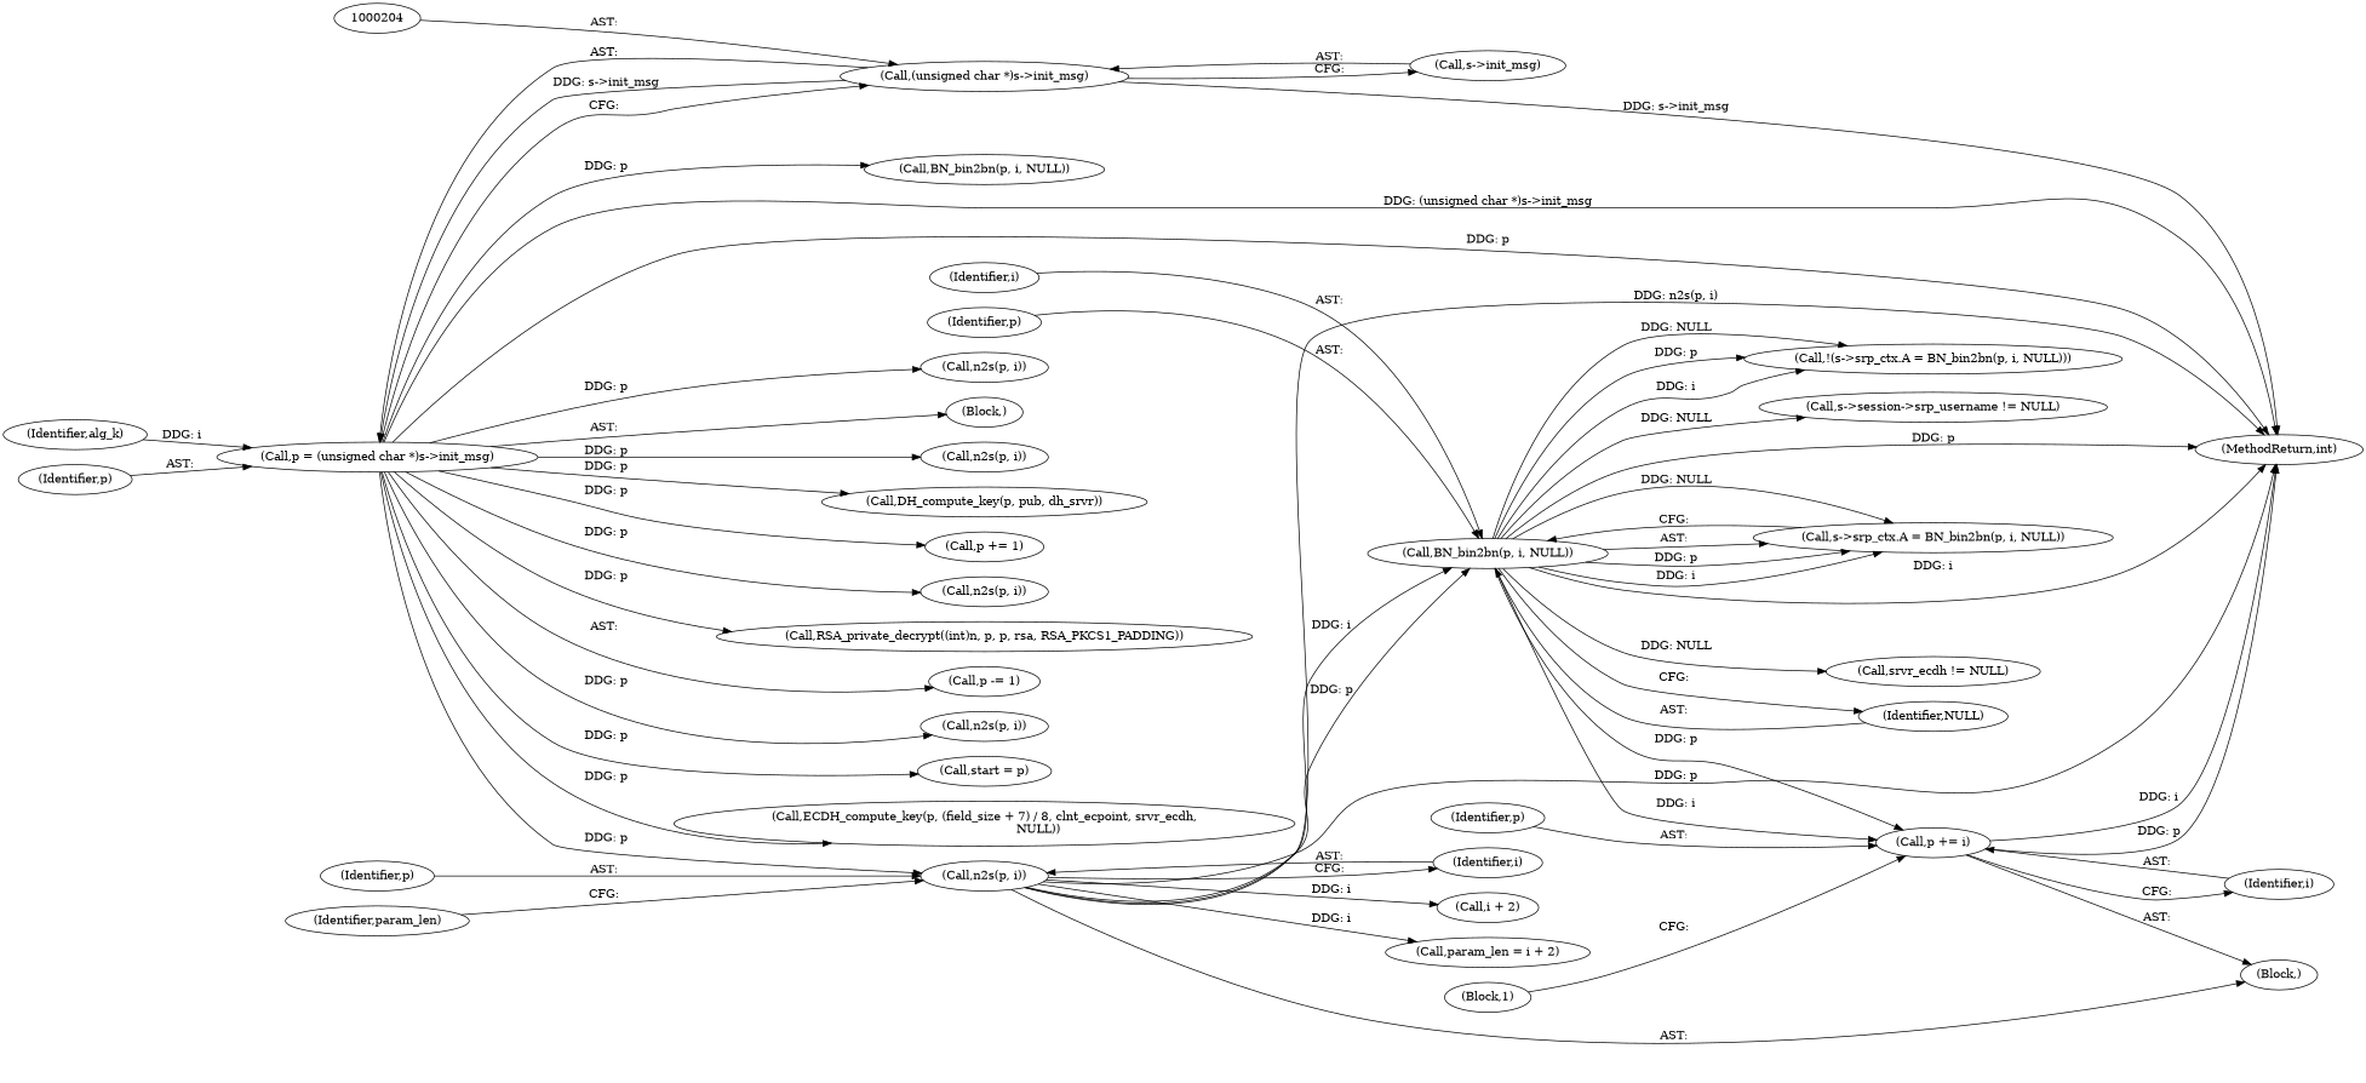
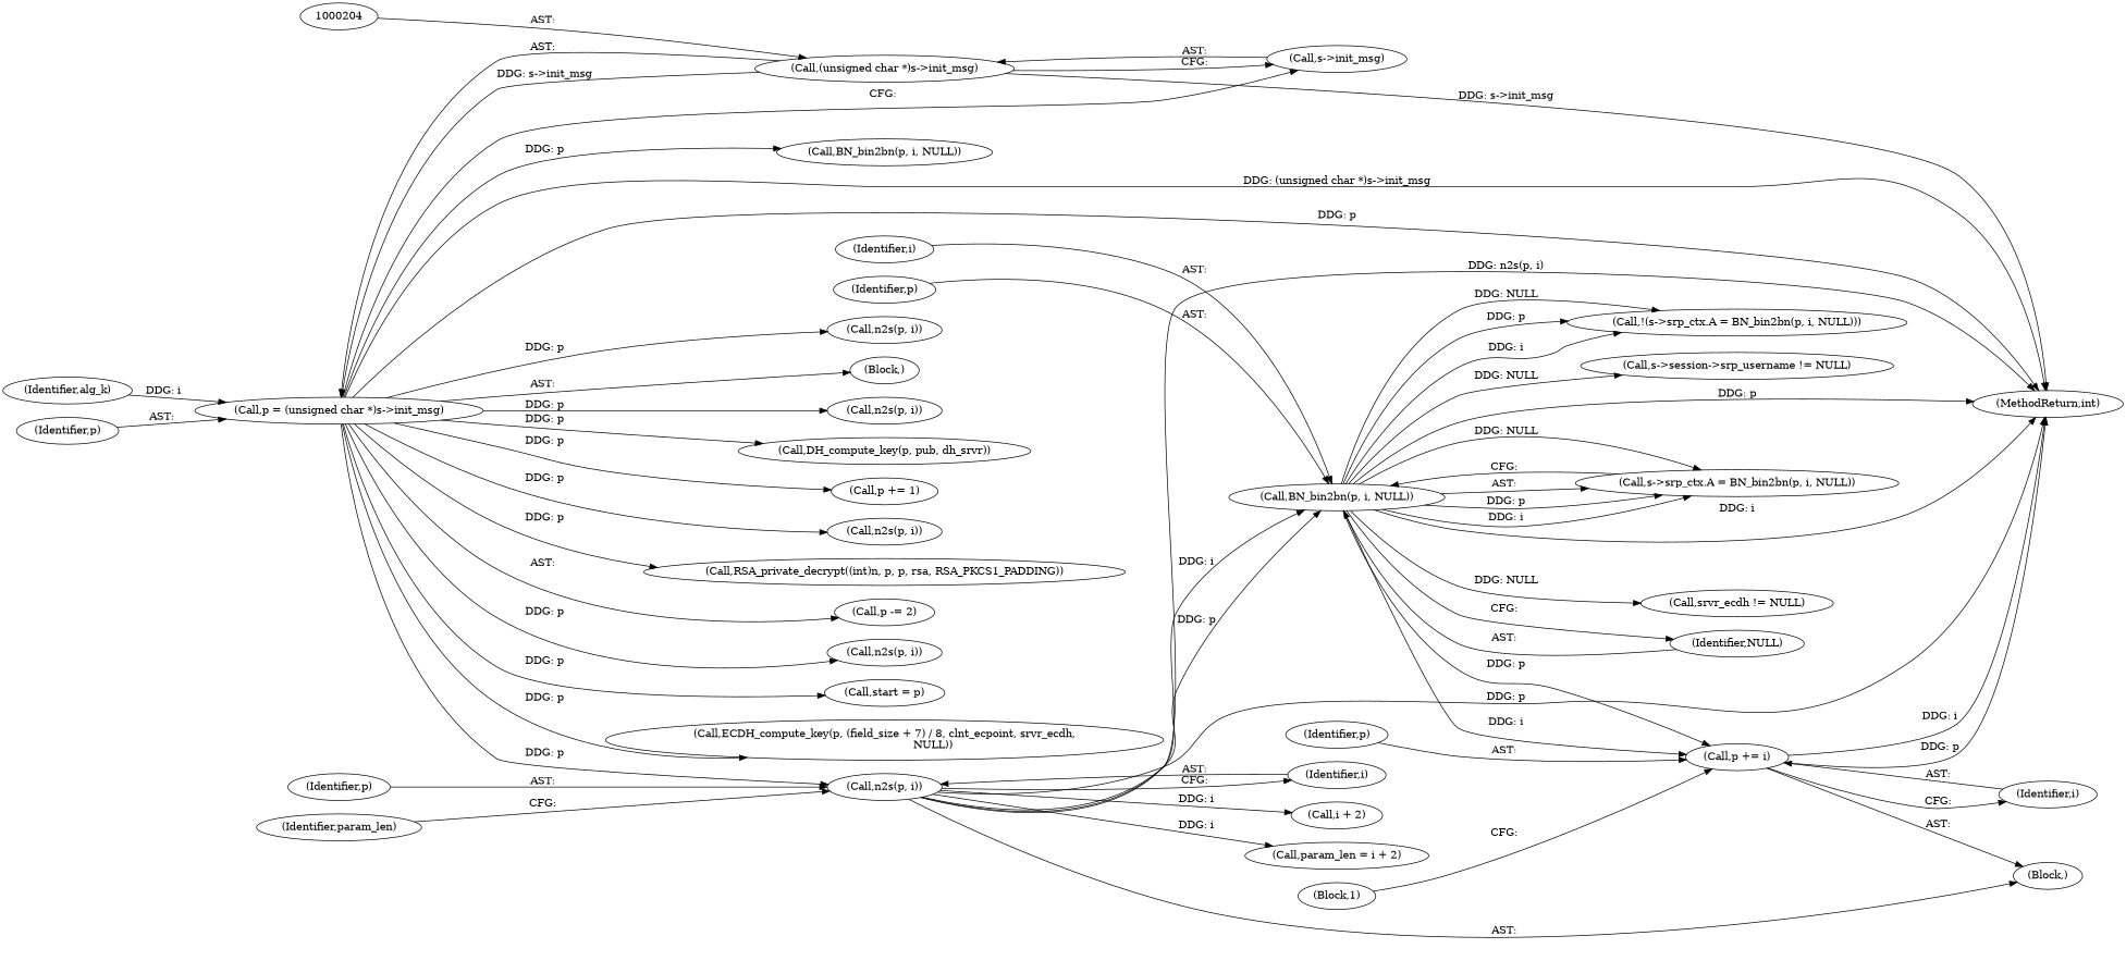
  digraph {
    rankdir=LR
    n1 [label="(Call,p += i)"]
    n2 [label="(Block,)"]
    n3 [label="(MethodReturn,int)"]
    n4 [label="(Identifier,i)"]
    n5 [label="(Call,BN_bin2bn(p, i, NULL))"]
    n6 [label="(Call,s->srp_ctx.A = BN_bin2bn(p, i, NULL))"]
    n7 [label="(Call,srvr_ecdh != NULL)"]
    n8 [label="(Identifier,NULL)"]
    n9 [label="(Call,!(s->srp_ctx.A = BN_bin2bn(p, i, NULL)))"]
    n10 [label="(Call,s->session->srp_username != NULL)"]
    n11 [label="(Call,n2s(p, i))"]
    n12 [label="(Identifier,i)"]
    n13 [label="(Call,i + 2)"]
    n14 [label="(Call,param_len = i + 2)"]
    n15 [label="(Call,p = (unsigned char *)s->init_msg)"]
    n16 [label="(Call,(unsigned char *)s->init_msg)"]
    n17 [label="(Call,n2s(p, i))"]
    n18 [label="(Block,)"]
    n19 [label="(Call,n2s(p, i))"]
    n20 [label="(Call,DH_compute_key(p, pub, dh_srvr))"]
    n21 [label="(Call,p += 1)"]
    n22 [label="(Call,n2s(p, i))"]
    n23 [label="(Call,RSA_private_decrypt((int)n, p, p, rsa, RSA_PKCS1_PADDING))"]
-   n24 [label="(Call,p -= 1)"]
+   n24 [label="(Call,p -= 2)"]
    n25 [label="(Call,n2s(p, i))"]
    n26 [label="(Call,start = p)"]
    n27 [label="(Call,ECDH_compute_key(p, (field_size + 7) / 8, clnt_ecpoint, srvr_ecdh,\n                             NULL))"]
    n28 [label="(Call,BN_bin2bn(p, i, NULL))"]
    n29 [label="(Call,s->init_msg)"]
    n30 [label="(Identifier,param_len)"]
    n31 [label="(Identifier,p)"]
    n32 [label="(Block,1)"]
    n33 [label="(Identifier,i)"]
    n34 [label="(Identifier,p)"]
    n35 [label="(Identifier,alg_k)"]
    n36 [label="(Identifier,p)"]
    n37 [label="(Identifier,p)"]
    1000204
    n1 -> n2 [label="AST: "]
    n1 -> n3 [label="DDG: i"]
    n1 -> n3 [label="DDG: p"]
    n1 -> n4 [label="CFG: "]
    n4 -> n1 [label="AST: "]
    n5 -> n1 [label="DDG: i"]
    n5 -> n1 [label="DDG: p"]
    n5 -> n3 [label="DDG: p"]
    n5 -> n3 [label="DDG: i"]
    n5 -> n6 [label="AST: "]
    n5 -> n6 [label="DDG: p"]
    n5 -> n6 [label="DDG: i"]
    n5 -> n6 [label="DDG: NULL"]
    n5 -> n7 [label="DDG: NULL"]
    n5 -> n8 [label="CFG: "]
    n5 -> n9 [label="DDG: p"]
    n5 -> n9 [label="DDG: i"]
    n5 -> n9 [label="DDG: NULL"]
    n5 -> n10 [label="DDG: NULL"]
    n6 -> n5 [label="CFG: "]
    n8 -> n5 [label="AST: "]
    n11 -> n2 [label="AST: "]
    n11 -> n3 [label="DDG: n2s(p, i)"]
    n11 -> n3 [label="DDG: p"]
    n11 -> n5 [label="DDG: p"]
    n11 -> n5 [label="DDG: i"]
    n11 -> n12 [label="CFG: "]
    n11 -> n13 [label="DDG: i"]
    n11 -> n14 [label="DDG: i"]
    n12 -> n11 [label="AST: "]
    n15 -> n3 [label="DDG: (unsigned char *)s->init_msg"]
    n15 -> n3 [label="DDG: p"]
    n15 -> n11 [label="DDG: p"]
-   n15 -> n16 [label="CFG: "]
+   n15 -> n29 [label="CFG: "]
    n15 -> n17 [label="DDG: p"]
    n15 -> n18 [label="AST: "]
    n15 -> n19 [label="DDG: p"]
    n15 -> n20 [label="DDG: p"]
    n15 -> n21 [label="DDG: p"]
    n15 -> n22 [label="DDG: p"]
    n15 -> n23 [label="DDG: p"]
    n15 -> n24 [label="AST: "]
    n15 -> n25 [label="DDG: p"]
    n15 -> n26 [label="DDG: p"]
    n15 -> n27 [label="DDG: p"]
    n15 -> n28 [label="DDG: p"]
    n16 -> n3 [label="DDG: s->init_msg"]
    n16 -> n15 [label="AST: "]
    n16 -> n15 [label="DDG: s->init_msg"]
    n16 -> n29 [label="CFG: "]
    n29 -> n16 [label="AST: "]
    n30 -> n11 [label="CFG: "]
    n31 -> n11 [label="AST: "]
    n32 -> n1 [label="CFG: "]
    n33 -> n5 [label="AST: "]
    n34 -> n5 [label="AST: "]
    n35 -> n15 [label="DDG: i"]
    n36 -> n15 [label="AST: "]
    n37 -> n1 [label="AST: "]
    1000204 -> n16 [label="AST: "]
  }
